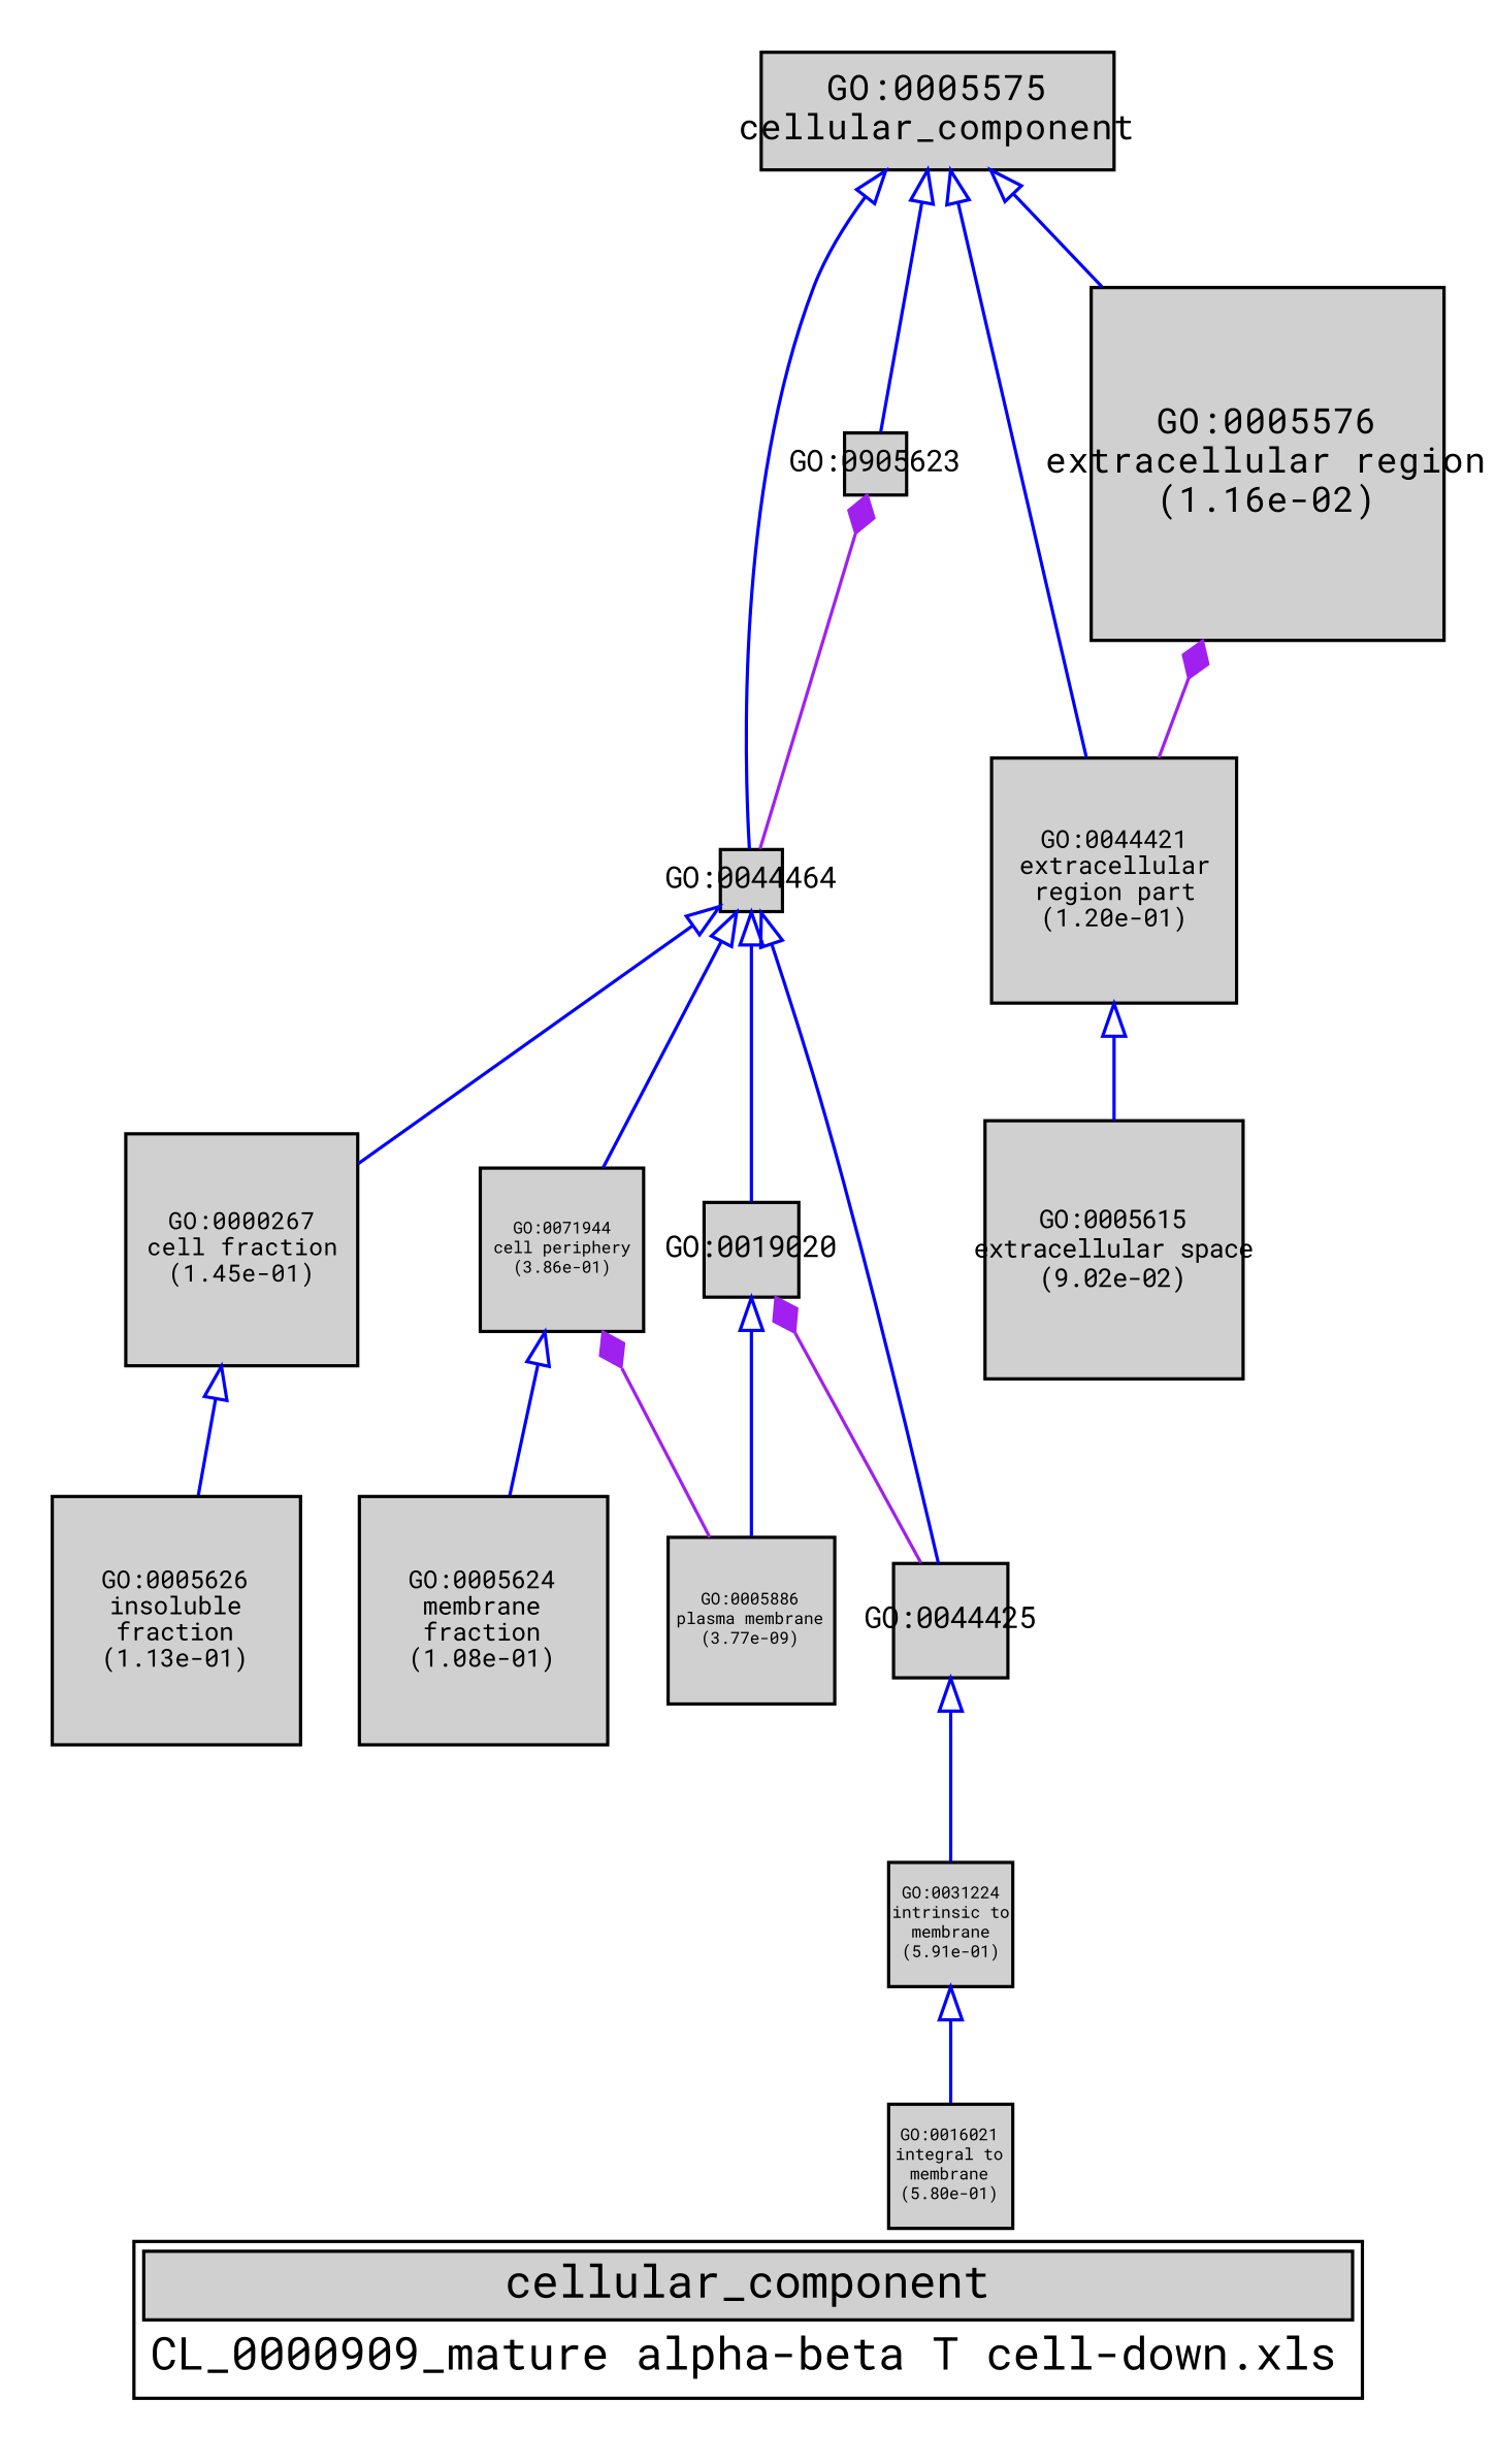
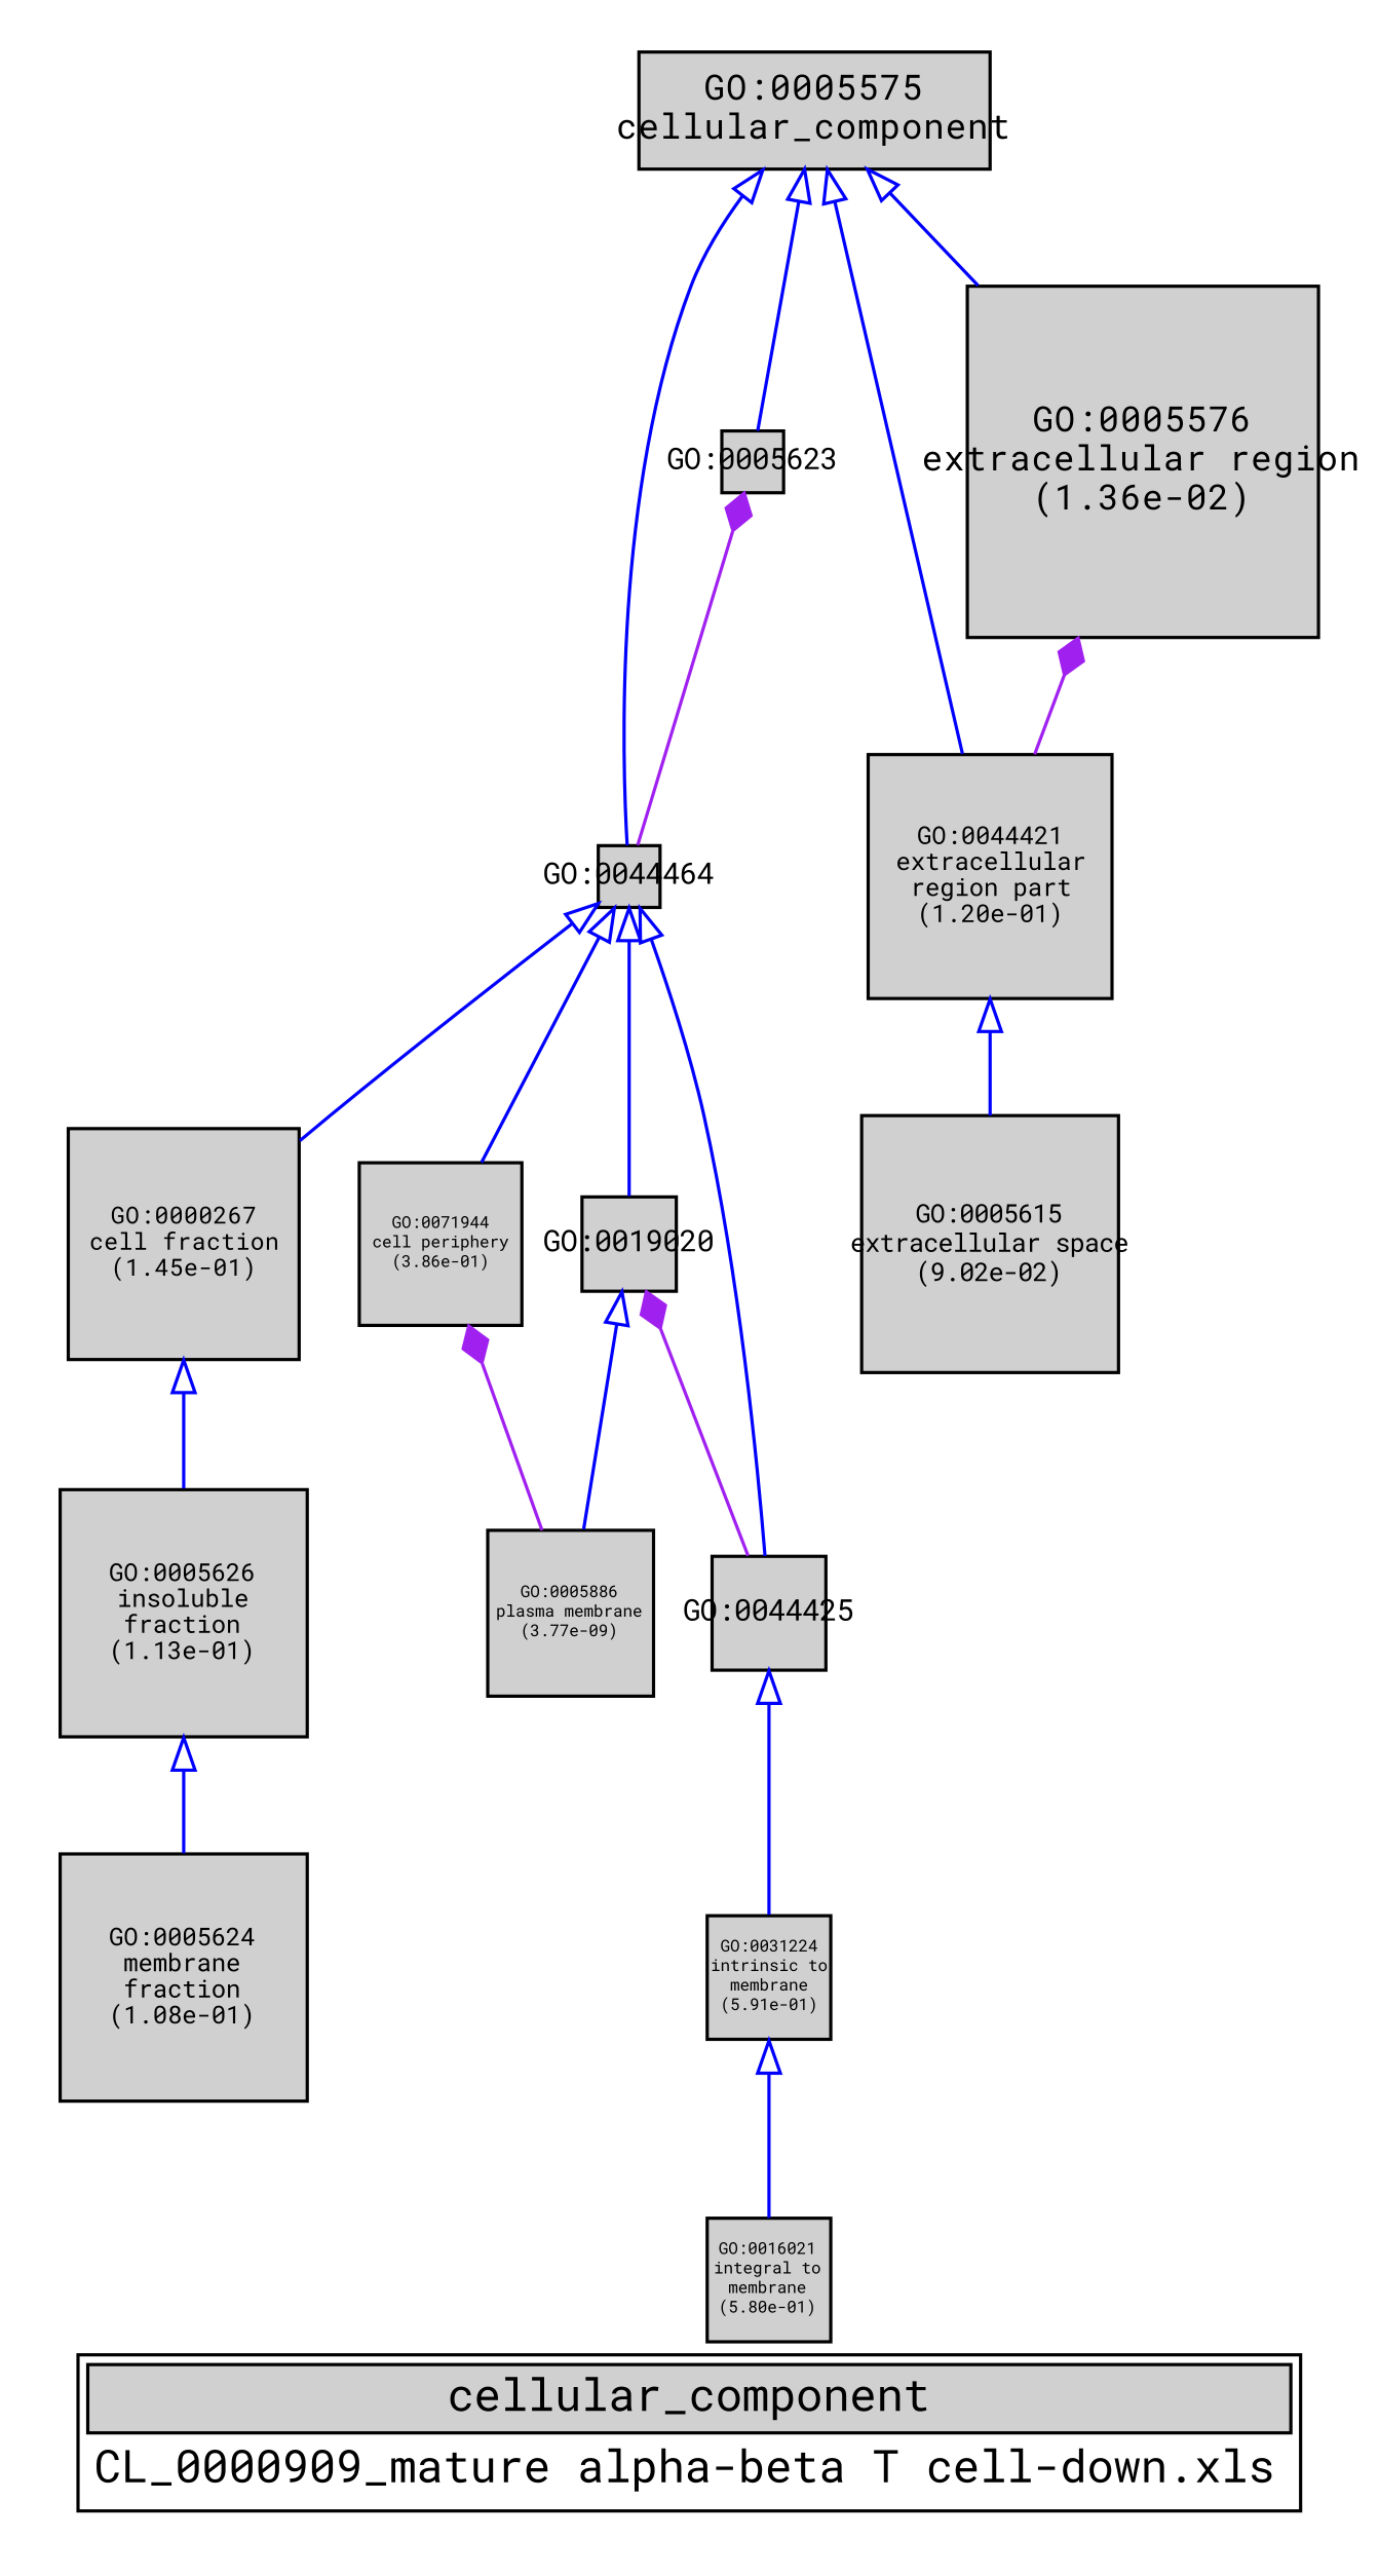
  digraph {
    bgcolor="#FFFFFF"
    fontname="Roboto Mono"
    label=<<TABLE COLOR="black" BGCOLOR="white"><TR><TD COLSPAN="2" BGCOLOR="#D0D0D0"><FONT COLOR="black">cellular_component</FONT></TD></TR><TR><TD BORDER="0">CL_0000909_mature alpha-beta T cell-down.xls</TD></TR></TABLE>>
    node [color=black fillcolor="#D0D0D0" fixedsize=true fontcolor=black fontname="Roboto Mono" fontsize=9 shape=box style=filled]
    edge [arrowtail=empty color=blue dir=back fontname="Roboto Mono" weight=5.0]
    n1 [fontsize=7.12299527256 height=0.989304898966 label=<<TABLE BORDER="0"><TR><TD>GO:0000267<BR/>cell fraction<BR/>(1.45e-01)</TD></TR></TABLE>> width=0.989304898966]
    "GO:0044464" [height=0.263632622012 width=0.263632622012]
    n3 [fontsize=5.08788880302 height=0.706651222642 label=<<TABLE BORDER="0"><TR><TD>GO:0005886<BR/>plasma membrane<BR/>(3.77e-09)</TD></TR></TABLE>> width=0.706651222642]
    n4 [fontsize=5.0 height=0.523642495756 label=<<TABLE BORDER="0"><TR><TD>GO:0031224<BR/>intrinsic to<BR/>membrane<BR/>(5.91e-01)</TD></TR></TABLE>> width=0.523642495756]
    n5 [fontsize=5.03298239246 height=0.699025332285 label=<<TABLE BORDER="0"><TR><TD>GO:0071944<BR/>cell periphery<BR/>(3.86e-01)</TD></TR></TABLE>> width=0.699025332285]
    n6 [fontsize=5.0 height=0.532448856139 label=<<TABLE BORDER="0"><TR><TD>GO:0016021<BR/>integral to<BR/>membrane<BR/>(5.80e-01)</TD></TR></TABLE>> width=0.532448856139]
    n7 [fontsize=7.46471040454 height=1.03676533396 label=<<TABLE BORDER="0"><TR><TD>GO:0044421<BR/>extracellular<BR/>region part<BR/>(1.20e-01)</TD></TR></TABLE>> width=1.03676533396]
-   "GO:0005623" [height=0.263632622012 width=0.263632622012 label="GO:0905623"]
+   "GO:0005623" [height=0.263632622012 width=0.263632622012]
    n9 [fontsize=7.56217986208 height=1.05030275862 label=<<TABLE BORDER="0"><TR><TD>GO:0005626<BR/>insoluble<BR/>fraction<BR/>(1.13e-01)</TD></TR></TABLE>> width=1.05030275862]
    n10 [fontsize=10.8 label=<<TABLE BORDER="0"><TR><TD>GO:0005575<BR/>cellular_component</TD></TR></TABLE>> width=1.5]
-   n11 [fontsize=10.8 height=1.5 label=<<TABLE BORDER="0"><TR><TD>GO:0005576<BR/>extracellular region<BR/>(1.16e-02)</TD></TR></TABLE>> width=1.5]
+   n11 [fontsize=10.8 height=1.5 label=<<TABLE BORDER="0"><TR><TD>GO:0005576<BR/>extracellular region<BR/>(1.36e-02)</TD></TR></TABLE>> width=1.5]
    n12 [height=0.401854203736 label="GO:0019020" width=0.401854203736]
    n13 [fontsize=7.94786617739 height=1.10387030241 label=<<TABLE BORDER="0"><TR><TD>GO:0005615<BR/>extracellular space<BR/>(9.02e-02)</TD></TR></TABLE>> width=1.10387030241]
    n14 [fontsize=7.64213442031 height=1.06140755838 label=<<TABLE BORDER="0"><TR><TD>GO:0005624<BR/>membrane<BR/>fraction<BR/>(1.08e-01)</TD></TR></TABLE>> width=1.06140755838]
    "GO:0044425" [height=0.482159830562 width=0.482159830562]
    subgraph sub_1 {
      n1
      "GO:0044464"
      n3
      n4
      n5
      n6
      n7
      "GO:0005623"
      n9
      n10
      n11
      n12
      n13
      n14
      "GO:0044425"
    }
    subgraph sub_2 {
      subgraph sub_3 {
        subgraph sub_4 {
        }
        subgraph sub_5 {
        }
      }
      subgraph sub_6 {
        "GO:0044464"
        n3
        n5
        n7
        "GO:0005623"
        n11
        n12
        "GO:0044425"
      }
      subgraph sub_7 {
        n1
        "GO:0044464"
        n3
        n4
        n5
        n6
        n7
        "GO:0005623"
        n9
        n10
        n11
        n12
        n13
        n14
        "GO:0044425"
      }
    }
    n1 -> n9
    "GO:0044464" -> n1
    "GO:0044464" -> n5
    "GO:0044464" -> n12
    "GO:0044464" -> "GO:0044425"
    n4 -> n6
    n5 -> n3 [arrowtail=diamond color=purple weight=2.5]
    n7 -> n13
    "GO:0005623" -> "GO:0044464" [arrowtail=diamond color=purple weight=2.5]
-   n5 -> n14
+   n9 -> n14
    n10 -> "GO:0044464"
    n10 -> n7
    n10 -> "GO:0005623"
    n10 -> n11
    n11 -> n7 [arrowtail=diamond color=purple weight=2.5]
    n12 -> n3
    n12 -> "GO:0044425" [arrowtail=diamond color=purple weight=2.5]
    "GO:0044425" -> n4
  }
